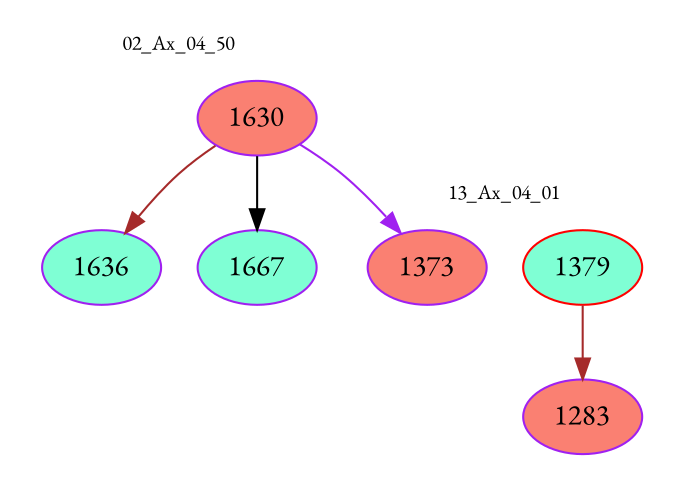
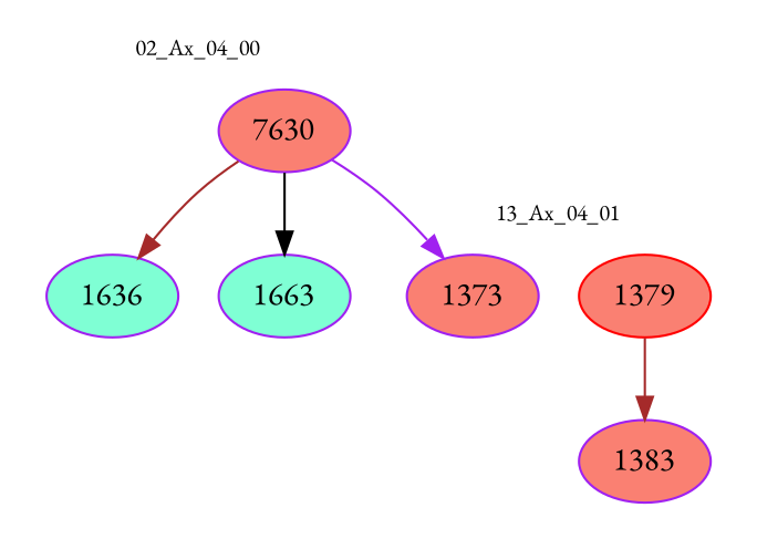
  digraph {
    fontname="EB Garamond"
    node [color=purple fillcolor=salmon fontname="EB Garamond" style=filled]
    edge [color=brown fontname="EB Garamond"]
-   n1 [label=1630]
+   n1 [label=7630]
    n2 [fillcolor=aquamarine label=1636]
-   n3 [fillcolor=aquamarine label=1667]
-   n4 [color=red fillcolor=aquamarine label=1379]
-   n5 [label=1283]
+   n3 [fillcolor=aquamarine label=1663]
+   n4 [color=red label=1379]
+   n5 [label=1383]
    n6 [label=1373]
    subgraph cluster_1 {
      color=white
      fontsize=10
-     label="02_Ax_04_50"
+     label="02_Ax_04_00"
      n1
      n2
      n3
    }
    subgraph cluster_2 {
      color=white
      fontsize=10
      label="13_Ax_04_01"
      n4
      n5
      n6
    }
    n1 -> n2
    n1 -> n3 [color=black]
    n1 -> n6 [color=purple]
    n4 -> n5
  }
